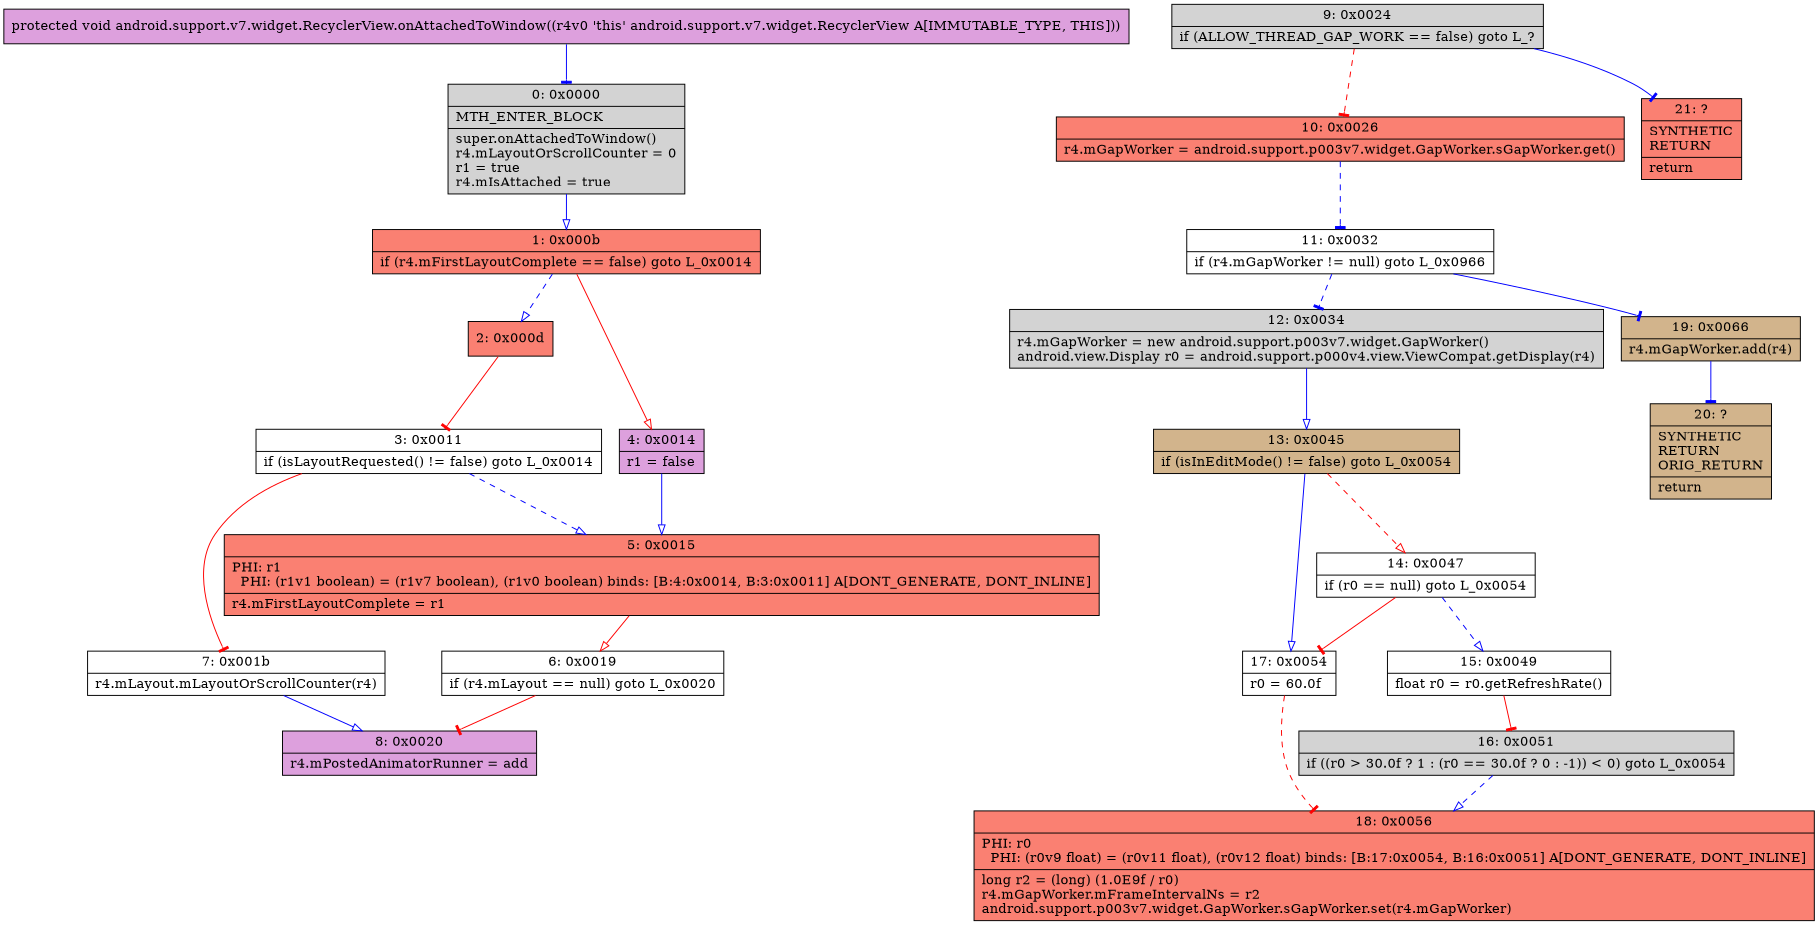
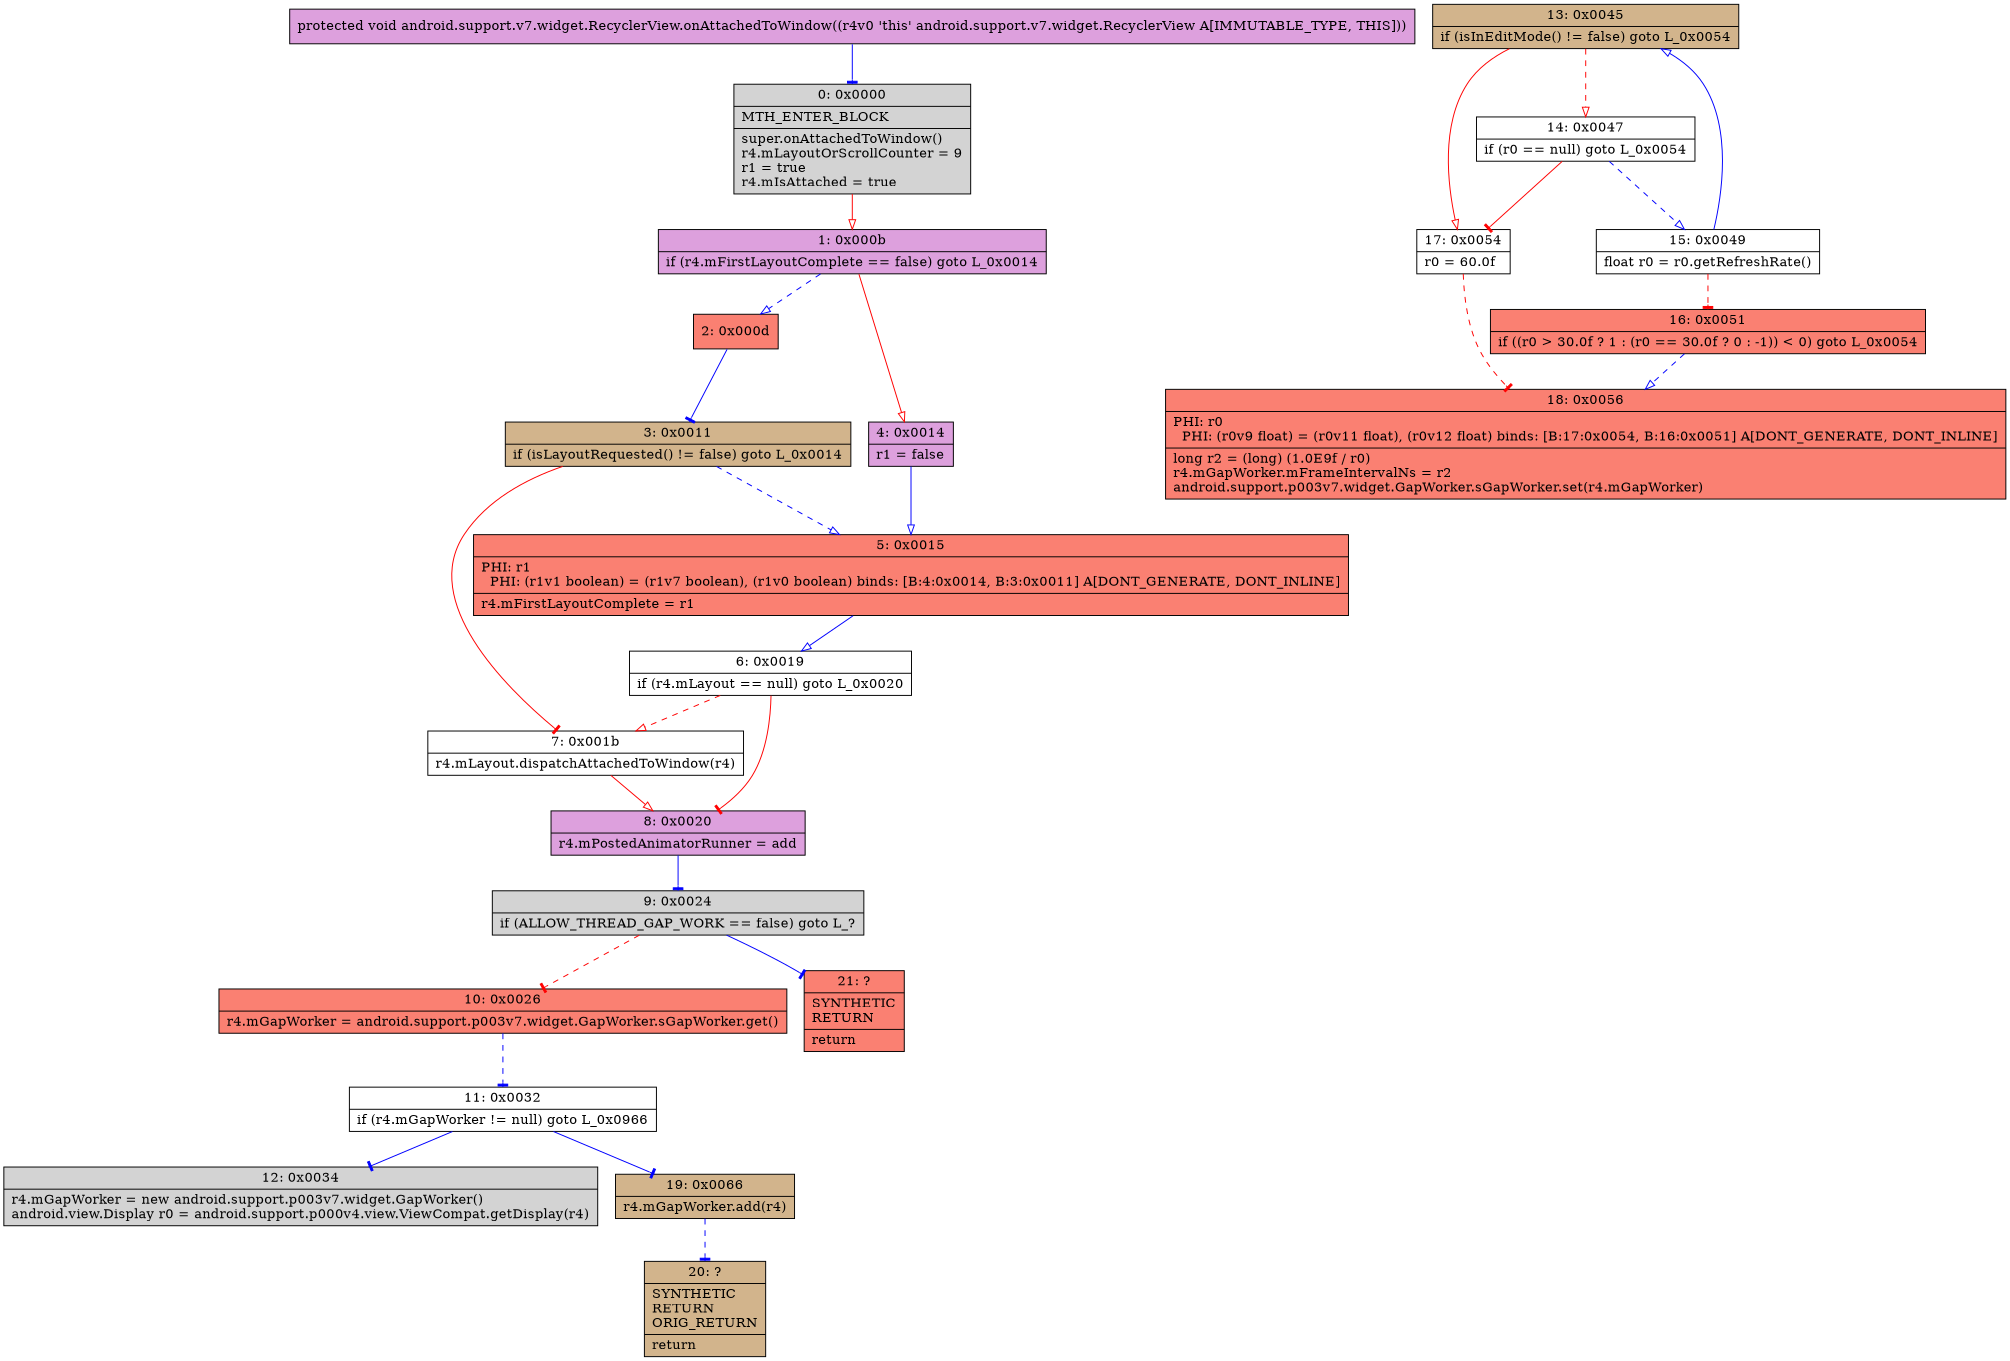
  digraph {
    node [fillcolor=salmon shape=record style=filled]
    edge [arrowhead=tee color=blue]
-   n1 [fillcolor=lightgrey label="{0\:\ 0x0000|MTH_ENTER_BLOCK\l|super.onAttachedToWindow()\lr4.mLayoutOrScrollCounter = 0\lr1 = true\lr4.mIsAttached = true\l}"]
-   n2 [label="{1\:\ 0x000b|if (r4.mFirstLayoutComplete == false) goto L_0x0014\l}"]
+   n1 [fillcolor=lightgrey label="{0\:\ 0x0000|MTH_ENTER_BLOCK\l|super.onAttachedToWindow()\lr4.mLayoutOrScrollCounter = 9\lr1 = true\lr4.mIsAttached = true\l}"]
+   n2 [fillcolor=plum label="{1\:\ 0x000b|if (r4.mFirstLayoutComplete == false) goto L_0x0014\l}"]
    n3 [label="{2\:\ 0x000d}"]
    n4 [fillcolor=plum label="{4\:\ 0x0014|r1 = false\l}"]
-   n5 [fillcolor=white label="{3\:\ 0x0011|if (isLayoutRequested() != false) goto L_0x0014\l}"]
+   n5 [fillcolor=tan label="{3\:\ 0x0011|if (isLayoutRequested() != false) goto L_0x0014\l}"]
    n6 [label="{5\:\ 0x0015|PHI: r1 \l  PHI: (r1v1 boolean) = (r1v7 boolean), (r1v0 boolean) binds: [B:4:0x0014, B:3:0x0011] A[DONT_GENERATE, DONT_INLINE]\l|r4.mFirstLayoutComplete = r1\l}"]
-   n7 [fillcolor=white label="{7\:\ 0x001b|r4.mLayout.mLayoutOrScrollCounter(r4)\l}"]
+   n7 [fillcolor=white label="{7\:\ 0x001b|r4.mLayout.dispatchAttachedToWindow(r4)\l}"]
    n8 [fillcolor=white label="{6\:\ 0x0019|if (r4.mLayout == null) goto L_0x0020\l}"]
    n9 [fillcolor=plum label="{8\:\ 0x0020|r4.mPostedAnimatorRunner = add\l}"]
    n10 [fillcolor=lightgrey label="{9\:\ 0x0024|if (ALLOW_THREAD_GAP_WORK == false) goto L_?\l}"]
    n11 [label="{10\:\ 0x0026|r4.mGapWorker = android.support.p003v7.widget.GapWorker.sGapWorker.get()\l}"]
    n12 [label="{21\:\ ?|SYNTHETIC\lRETURN\l|return\l}"]
    n13 [fillcolor=white label="{11\:\ 0x0032|if (r4.mGapWorker != null) goto L_0x0966\l}"]
    n14 [fillcolor=lightgrey label="{12\:\ 0x0034|r4.mGapWorker = new android.support.p003v7.widget.GapWorker()\landroid.view.Display r0 = android.support.p000v4.view.ViewCompat.getDisplay(r4)\l}"]
    n15 [fillcolor=tan label="{19\:\ 0x0066|r4.mGapWorker.add(r4)\l}"]
    n16 [fillcolor=tan label="{13\:\ 0x0045|if (isInEditMode() != false) goto L_0x0054\l}"]
    n17 [fillcolor=tan label="{20\:\ ?|SYNTHETIC\lRETURN\lORIG_RETURN\l|return\l}"]
    n18 [fillcolor=white label="{14\:\ 0x0047|if (r0 == null) goto L_0x0054\l}"]
    n19 [fillcolor=white label="{17\:\ 0x0054|r0 = 60.0f\l}"]
    n20 [fillcolor=white label="{15\:\ 0x0049|float r0 = r0.getRefreshRate()\l}"]
    n21 [label="{18\:\ 0x0056|PHI: r0 \l  PHI: (r0v9 float) = (r0v11 float), (r0v12 float) binds: [B:17:0x0054, B:16:0x0051] A[DONT_GENERATE, DONT_INLINE]\l|long r2 = (long) (1.0E9f \/ r0)\lr4.mGapWorker.mFrameIntervalNs = r2\landroid.support.p003v7.widget.GapWorker.sGapWorker.set(r4.mGapWorker)\l}"]
-   n22 [fillcolor=lightgrey label="{16\:\ 0x0051|if ((r0 \> 30.0f ? 1 : (r0 == 30.0f ? 0 : \-1)) \< 0) goto L_0x0054\l}"]
+   n22 [label="{16\:\ 0x0051|if ((r0 \> 30.0f ? 1 : (r0 == 30.0f ? 0 : \-1)) \< 0) goto L_0x0054\l}"]
    n23 [fillcolor=plum label="{protected void android.support.v7.widget.RecyclerView.onAttachedToWindow((r4v0 'this' android.support.v7.widget.RecyclerView A[IMMUTABLE_TYPE, THIS])) }"]
-   n1 -> n2 [arrowhead=onormal]
+   n1 -> n2 [arrowhead=onormal color=red]
    n2 -> n3 [arrowhead=onormal style=dashed]
    n2 -> n4 [arrowhead=onormal color=red]
-   n3 -> n5 [color=red]
+   n3 -> n5
    n4 -> n6 [arrowhead=onormal]
    n5 -> n6 [arrowhead=onormal style=dashed]
    n5 -> n7 [color=red]
-   n6 -> n8 [arrowhead=onormal color=red]
-   n7 -> n9 [arrowhead=onormal]
+   n6 -> n8 [arrowhead=onormal]
+   n7 -> n9 [arrowhead=onormal color=red]
+   n8 -> n7 [arrowhead=onormal color=red style=dashed]
    n8 -> n9 [color=red]
+   n9 -> n10
    n10 -> n11 [color=red style=dashed]
    n10 -> n12
    n11 -> n13 [style=dashed]
-   n13 -> n14 [style=dashed]
+   n13 -> n14 [style=solid]
    n13 -> n15
-   n14 -> n16 [arrowhead=onormal]
-   n15 -> n17
+   n20 -> n16 [arrowhead=onormal]
+   n15 -> n17 [style=dashed]
    n16 -> n18 [arrowhead=onormal color=red style=dashed]
-   n16 -> n19 [arrowhead=onormal]
+   n16 -> n19 [arrowhead=onormal color=red]
    n18 -> n19 [color=red]
    n18 -> n20 [arrowhead=onormal style=dashed]
    n19 -> n21 [color=red style=dashed]
-   n20 -> n22 [color=red]
+   n20 -> n22 [color=red style=dashed]
    n22 -> n21 [arrowhead=onormal style=dashed]
    n23 -> n1
  }
